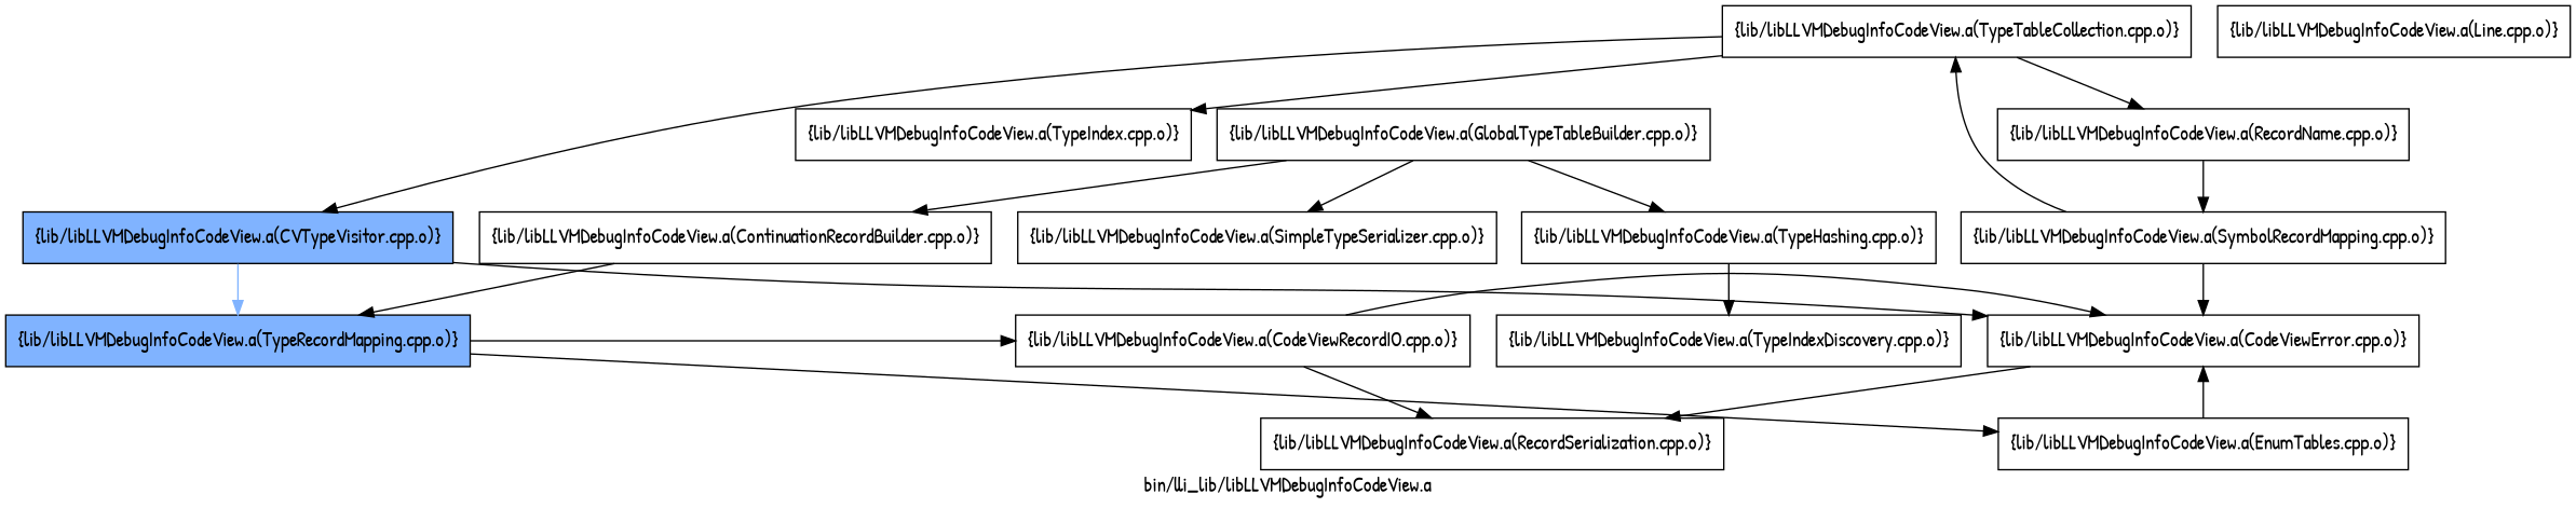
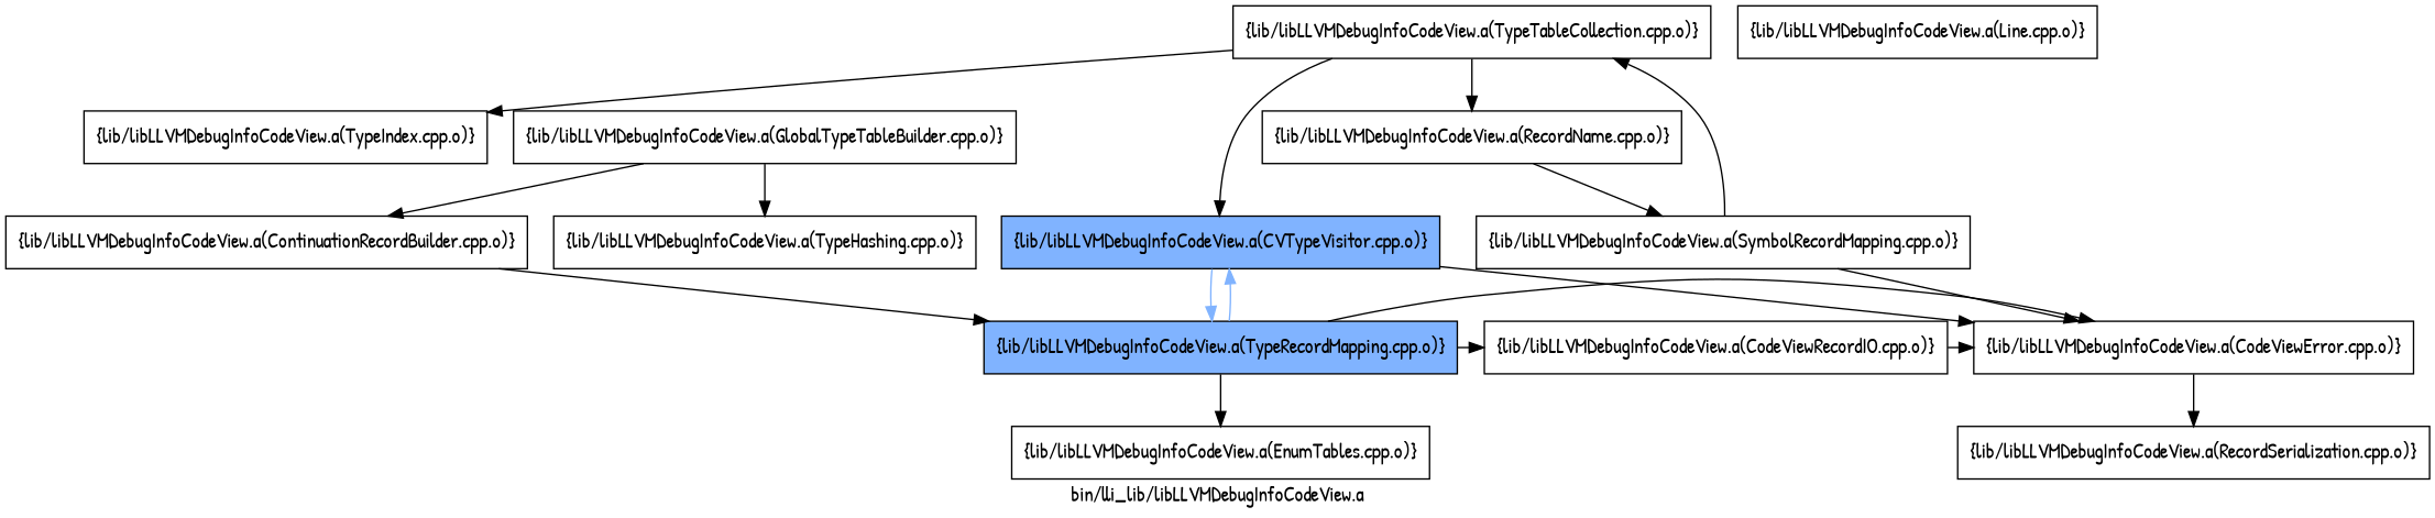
  digraph {
    fontname="Patrick Hand"
    label="bin/lli_lib/libLLVMDebugInfoCodeView.a"
    rankdir=TB
    node [fontname="Patrick Hand" group=0 shape=box]
    edge [fontname="Patrick Hand"]
    n1 [label="{lib/libLLVMDebugInfoCodeView.a(TypeTableCollection.cpp.o)}"]
    n2 [label="{lib/libLLVMDebugInfoCodeView.a(RecordName.cpp.o)}"]
    n3 [label="{lib/libLLVMDebugInfoCodeView.a(TypeIndex.cpp.o)}"]
    n4 [fillcolor="0.600000 0.5 1" group=1 label="{lib/libLLVMDebugInfoCodeView.a(CVTypeVisitor.cpp.o)}" style=filled]
    n5 [label="{lib/libLLVMDebugInfoCodeView.a(SymbolRecordMapping.cpp.o)}"]
    n6 [fillcolor="0.600000 0.5 1" group=1 label="{lib/libLLVMDebugInfoCodeView.a(TypeRecordMapping.cpp.o)}" style=filled]
    n7 [label="{lib/libLLVMDebugInfoCodeView.a(CodeViewError.cpp.o)}"]
    n8 [label="{lib/libLLVMDebugInfoCodeView.a(CodeViewRecordIO.cpp.o)}"]
    n9 [label="{lib/libLLVMDebugInfoCodeView.a(EnumTables.cpp.o)}"]
    n10 [label="{lib/libLLVMDebugInfoCodeView.a(RecordSerialization.cpp.o)}"]
    n11 [label="{lib/libLLVMDebugInfoCodeView.a(ContinuationRecordBuilder.cpp.o)}"]
    n12 [label="{lib/libLLVMDebugInfoCodeView.a(GlobalTypeTableBuilder.cpp.o)}"]
-   n13 [label="{lib/libLLVMDebugInfoCodeView.a(SimpleTypeSerializer.cpp.o)}"]
    n14 [label="{lib/libLLVMDebugInfoCodeView.a(TypeHashing.cpp.o)}"]
-   n15 [label="{lib/libLLVMDebugInfoCodeView.a(TypeIndexDiscovery.cpp.o)}"]
    n16 [label="{lib/libLLVMDebugInfoCodeView.a(Line.cpp.o)}"]
    subgraph sub_1 {
      rank=same
      n1
    }
    subgraph sub_2 {
      rank=same
      n2
      n3
    }
    subgraph sub_3 {
      rank=same
      n4
      n5
    }
    subgraph sub_4 {
      rank=same
      n6
      n7
      n8
    }
    n1 -> n2
    n1 -> n3
    n1 -> n4
    n2 -> n5
    n4 -> n6 [color="0.600000 0.5 1"]
    n4 -> n7
    n5 -> n1
    n5 -> n7
-   n9 -> n7
+   n6 -> n4 [color="0.600000 0.5 1"]
+   n6 -> n7
    n6 -> n8
    n6 -> n9
    n7 -> n10
    n8 -> n7
-   n8 -> n10
    n11 -> n6
    n12 -> n11
-   n12 -> n13
    n12 -> n14
-   n14 -> n15
  }
